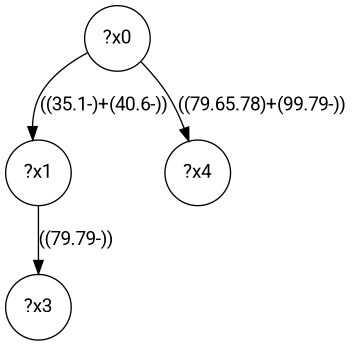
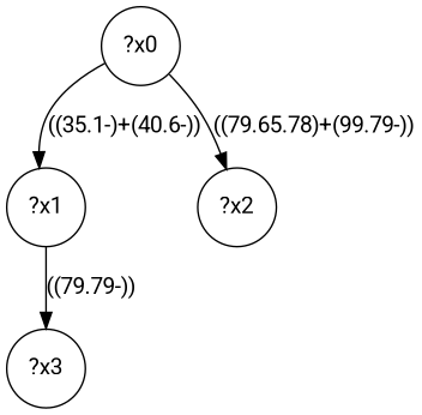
  digraph {
    fontname=Roboto
    node [fontname=Roboto shape=circle]
    edge [fontname=Roboto]
    n1 [label="?x0"]
    n2 [label="?x1"]
-   n3 [label="?x4"]
+   n3 [label="?x2"]
    n4 [label="?x3"]
    n1 -> n2 [label="((35.1-)+(40.6-))"]
    n1 -> n3 [label="((79.65.78)+(99.79-))"]
    n2 -> n4 [label="((79.79-))"]
  }
